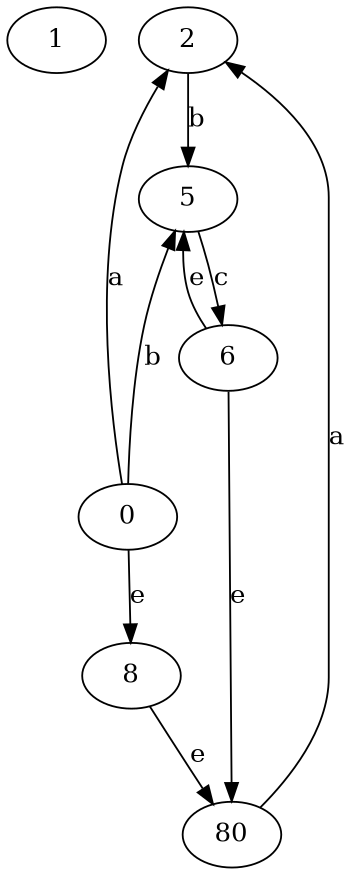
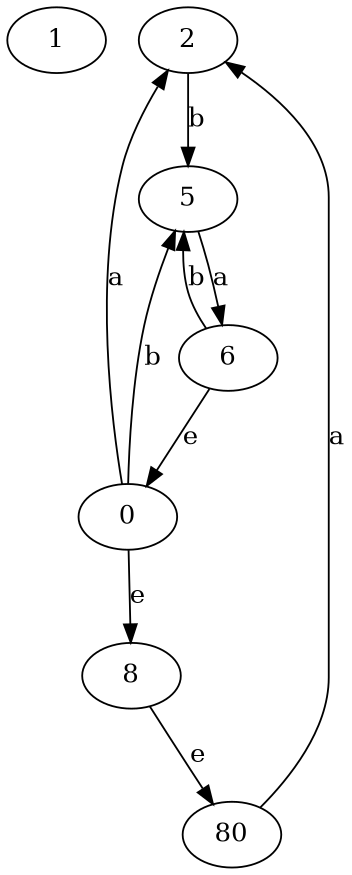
  strict digraph {
    1
    2
    5
    6
    n5 [label=80]
    8
    0
    2 -> 5 [label=b]
-   5 -> 6 [label=c]
-   6 -> 5 [label=e]
-   6 -> n5 [label=e]
+   5 -> 6 [label=a]
+   6 -> 5 [label=b]
+   6 -> 0 [label=e]
    n5 -> 2 [label=a]
    8 -> n5 [label=e]
    0 -> 2 [label=a]
    0 -> 5 [label=b]
    0 -> 8 [label=e]
  }
